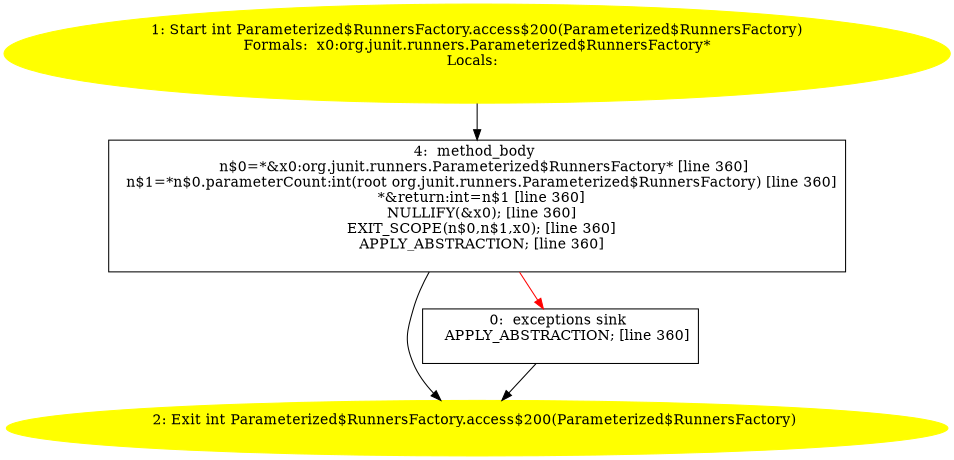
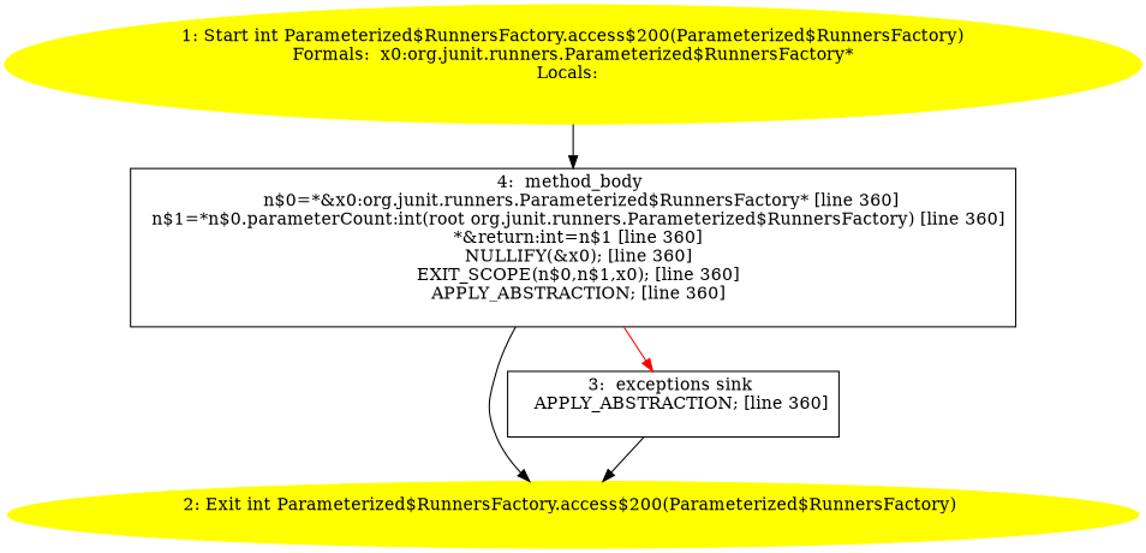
  digraph {
    n1 [color=yellow label="1: Start int Parameterized$RunnersFactory.access$200(Parameterized$RunnersFactory)\nFormals:  x0:org.junit.runners.Parameterized$RunnersFactory*\nLocals:  \n  " style=filled]
    n2 [label="4:  method_body \n   n$0=*&x0:org.junit.runners.Parameterized$RunnersFactory* [line 360]\n  n$1=*n$0.parameterCount:int(root org.junit.runners.Parameterized$RunnersFactory) [line 360]\n  *&return:int=n$1 [line 360]\n  NULLIFY(&x0); [line 360]\n  EXIT_SCOPE(n$0,n$1,x0); [line 360]\n  APPLY_ABSTRACTION; [line 360]\n " shape=box]
    n3 [color=yellow label="2: Exit int Parameterized$RunnersFactory.access$200(Parameterized$RunnersFactory) \n  " style=filled]
-   n4 [label="0:  exceptions sink \n   APPLY_ABSTRACTION; [line 360]\n " shape=box]
+   n4 [label="3:  exceptions sink \n   APPLY_ABSTRACTION; [line 360]\n " shape=box]
    n1 -> n2
    n2 -> n3
    n2 -> n4 [color=red]
    n4 -> n3
  }
